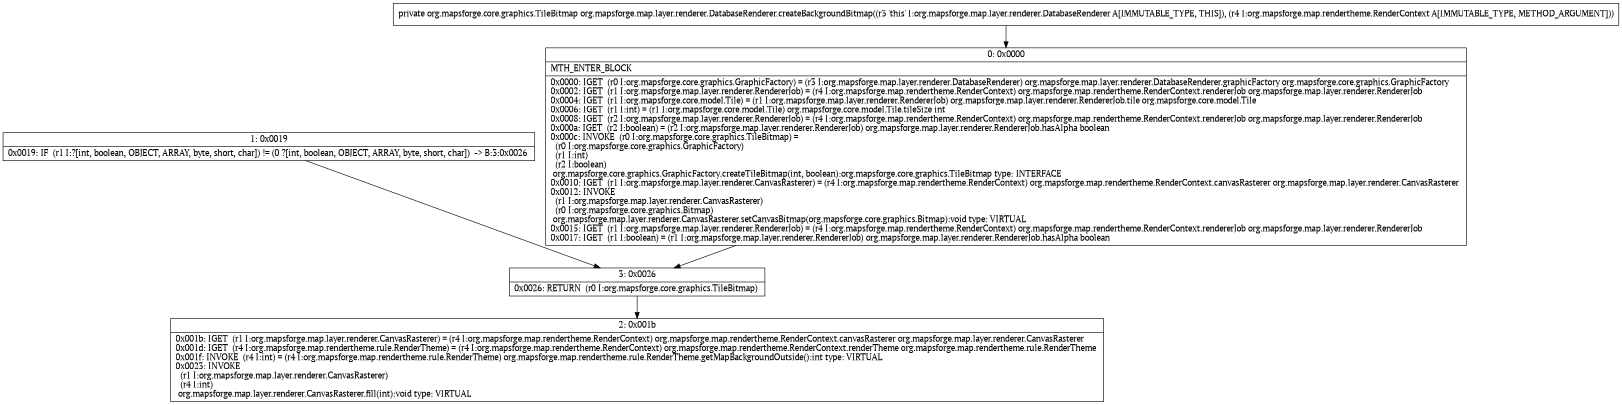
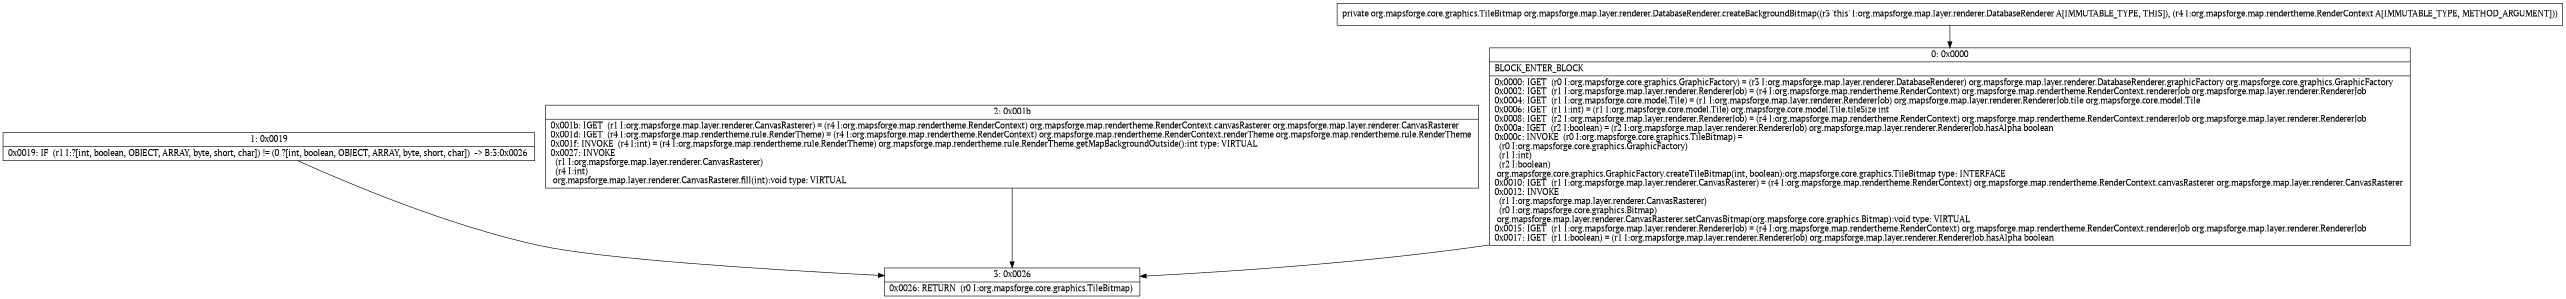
  digraph {
    fontname="PT Serif"
    node [fontname="PT Serif" shape=record]
    edge [fontname="PT Serif"]
-   n1 [label="{0\:\ 0x0000|MTH_ENTER_BLOCK\l|0x0000: IGET  (r0 I:org.mapsforge.core.graphics.GraphicFactory) = (r3 I:org.mapsforge.map.layer.renderer.DatabaseRenderer) org.mapsforge.map.layer.renderer.DatabaseRenderer.graphicFactory org.mapsforge.core.graphics.GraphicFactory \l0x0002: IGET  (r1 I:org.mapsforge.map.layer.renderer.RendererJob) = (r4 I:org.mapsforge.map.rendertheme.RenderContext) org.mapsforge.map.rendertheme.RenderContext.rendererJob org.mapsforge.map.layer.renderer.RendererJob \l0x0004: IGET  (r1 I:org.mapsforge.core.model.Tile) = (r1 I:org.mapsforge.map.layer.renderer.RendererJob) org.mapsforge.map.layer.renderer.RendererJob.tile org.mapsforge.core.model.Tile \l0x0006: IGET  (r1 I:int) = (r1 I:org.mapsforge.core.model.Tile) org.mapsforge.core.model.Tile.tileSize int \l0x0008: IGET  (r2 I:org.mapsforge.map.layer.renderer.RendererJob) = (r4 I:org.mapsforge.map.rendertheme.RenderContext) org.mapsforge.map.rendertheme.RenderContext.rendererJob org.mapsforge.map.layer.renderer.RendererJob \l0x000a: IGET  (r2 I:boolean) = (r2 I:org.mapsforge.map.layer.renderer.RendererJob) org.mapsforge.map.layer.renderer.RendererJob.hasAlpha boolean \l0x000c: INVOKE  (r0 I:org.mapsforge.core.graphics.TileBitmap) = \l  (r0 I:org.mapsforge.core.graphics.GraphicFactory)\l  (r1 I:int)\l  (r2 I:boolean)\l org.mapsforge.core.graphics.GraphicFactory.createTileBitmap(int, boolean):org.mapsforge.core.graphics.TileBitmap type: INTERFACE \l0x0010: IGET  (r1 I:org.mapsforge.map.layer.renderer.CanvasRasterer) = (r4 I:org.mapsforge.map.rendertheme.RenderContext) org.mapsforge.map.rendertheme.RenderContext.canvasRasterer org.mapsforge.map.layer.renderer.CanvasRasterer \l0x0012: INVOKE  \l  (r1 I:org.mapsforge.map.layer.renderer.CanvasRasterer)\l  (r0 I:org.mapsforge.core.graphics.Bitmap)\l org.mapsforge.map.layer.renderer.CanvasRasterer.setCanvasBitmap(org.mapsforge.core.graphics.Bitmap):void type: VIRTUAL \l0x0015: IGET  (r1 I:org.mapsforge.map.layer.renderer.RendererJob) = (r4 I:org.mapsforge.map.rendertheme.RenderContext) org.mapsforge.map.rendertheme.RenderContext.rendererJob org.mapsforge.map.layer.renderer.RendererJob \l0x0017: IGET  (r1 I:boolean) = (r1 I:org.mapsforge.map.layer.renderer.RendererJob) org.mapsforge.map.layer.renderer.RendererJob.hasAlpha boolean \l}"]
+   n1 [label="{0\:\ 0x0000|BLOCK_ENTER_BLOCK\l|0x0000: IGET  (r0 I:org.mapsforge.core.graphics.GraphicFactory) = (r3 I:org.mapsforge.map.layer.renderer.DatabaseRenderer) org.mapsforge.map.layer.renderer.DatabaseRenderer.graphicFactory org.mapsforge.core.graphics.GraphicFactory \l0x0002: IGET  (r1 I:org.mapsforge.map.layer.renderer.RendererJob) = (r4 I:org.mapsforge.map.rendertheme.RenderContext) org.mapsforge.map.rendertheme.RenderContext.rendererJob org.mapsforge.map.layer.renderer.RendererJob \l0x0004: IGET  (r1 I:org.mapsforge.core.model.Tile) = (r1 I:org.mapsforge.map.layer.renderer.RendererJob) org.mapsforge.map.layer.renderer.RendererJob.tile org.mapsforge.core.model.Tile \l0x0006: IGET  (r1 I:int) = (r1 I:org.mapsforge.core.model.Tile) org.mapsforge.core.model.Tile.tileSize int \l0x0008: IGET  (r2 I:org.mapsforge.map.layer.renderer.RendererJob) = (r4 I:org.mapsforge.map.rendertheme.RenderContext) org.mapsforge.map.rendertheme.RenderContext.rendererJob org.mapsforge.map.layer.renderer.RendererJob \l0x000a: IGET  (r2 I:boolean) = (r2 I:org.mapsforge.map.layer.renderer.RendererJob) org.mapsforge.map.layer.renderer.RendererJob.hasAlpha boolean \l0x000c: INVOKE  (r0 I:org.mapsforge.core.graphics.TileBitmap) = \l  (r0 I:org.mapsforge.core.graphics.GraphicFactory)\l  (r1 I:int)\l  (r2 I:boolean)\l org.mapsforge.core.graphics.GraphicFactory.createTileBitmap(int, boolean):org.mapsforge.core.graphics.TileBitmap type: INTERFACE \l0x0010: IGET  (r1 I:org.mapsforge.map.layer.renderer.CanvasRasterer) = (r4 I:org.mapsforge.map.rendertheme.RenderContext) org.mapsforge.map.rendertheme.RenderContext.canvasRasterer org.mapsforge.map.layer.renderer.CanvasRasterer \l0x0012: INVOKE  \l  (r1 I:org.mapsforge.map.layer.renderer.CanvasRasterer)\l  (r0 I:org.mapsforge.core.graphics.Bitmap)\l org.mapsforge.map.layer.renderer.CanvasRasterer.setCanvasBitmap(org.mapsforge.core.graphics.Bitmap):void type: VIRTUAL \l0x0015: IGET  (r1 I:org.mapsforge.map.layer.renderer.RendererJob) = (r4 I:org.mapsforge.map.rendertheme.RenderContext) org.mapsforge.map.rendertheme.RenderContext.rendererJob org.mapsforge.map.layer.renderer.RendererJob \l0x0017: IGET  (r1 I:boolean) = (r1 I:org.mapsforge.map.layer.renderer.RendererJob) org.mapsforge.map.layer.renderer.RendererJob.hasAlpha boolean \l}"]
    n2 [label="{3\:\ 0x0026|0x0026: RETURN  (r0 I:org.mapsforge.core.graphics.TileBitmap) \l}"]
    n3 [label="{1\:\ 0x0019|0x0019: IF  (r1 I:?[int, boolean, OBJECT, ARRAY, byte, short, char]) != (0 ?[int, boolean, OBJECT, ARRAY, byte, short, char])  \-\> B:3:0x0026 \l}"]
-   n4 [label="{2\:\ 0x001b|0x001b: IGET  (r1 I:org.mapsforge.map.layer.renderer.CanvasRasterer) = (r4 I:org.mapsforge.map.rendertheme.RenderContext) org.mapsforge.map.rendertheme.RenderContext.canvasRasterer org.mapsforge.map.layer.renderer.CanvasRasterer \l0x001d: IGET  (r4 I:org.mapsforge.map.rendertheme.rule.RenderTheme) = (r4 I:org.mapsforge.map.rendertheme.RenderContext) org.mapsforge.map.rendertheme.RenderContext.renderTheme org.mapsforge.map.rendertheme.rule.RenderTheme \l0x001f: INVOKE  (r4 I:int) = (r4 I:org.mapsforge.map.rendertheme.rule.RenderTheme) org.mapsforge.map.rendertheme.rule.RenderTheme.getMapBackgroundOutside():int type: VIRTUAL \l0x0023: INVOKE  \l  (r1 I:org.mapsforge.map.layer.renderer.CanvasRasterer)\l  (r4 I:int)\l org.mapsforge.map.layer.renderer.CanvasRasterer.fill(int):void type: VIRTUAL \l}"]
+   n4 [label="{2\:\ 0x001b|0x001b: IGET  (r1 I:org.mapsforge.map.layer.renderer.CanvasRasterer) = (r4 I:org.mapsforge.map.rendertheme.RenderContext) org.mapsforge.map.rendertheme.RenderContext.canvasRasterer org.mapsforge.map.layer.renderer.CanvasRasterer \l0x001d: IGET  (r4 I:org.mapsforge.map.rendertheme.rule.RenderTheme) = (r4 I:org.mapsforge.map.rendertheme.RenderContext) org.mapsforge.map.rendertheme.RenderContext.renderTheme org.mapsforge.map.rendertheme.rule.RenderTheme \l0x001f: INVOKE  (r4 I:int) = (r4 I:org.mapsforge.map.rendertheme.rule.RenderTheme) org.mapsforge.map.rendertheme.rule.RenderTheme.getMapBackgroundOutside():int type: VIRTUAL \l0x0027: INVOKE  \l  (r1 I:org.mapsforge.map.layer.renderer.CanvasRasterer)\l  (r4 I:int)\l org.mapsforge.map.layer.renderer.CanvasRasterer.fill(int):void type: VIRTUAL \l}"]
    n5 [label="{private org.mapsforge.core.graphics.TileBitmap org.mapsforge.map.layer.renderer.DatabaseRenderer.createBackgroundBitmap((r3 'this' I:org.mapsforge.map.layer.renderer.DatabaseRenderer A[IMMUTABLE_TYPE, THIS]), (r4 I:org.mapsforge.map.rendertheme.RenderContext A[IMMUTABLE_TYPE, METHOD_ARGUMENT])) }"]
    n1 -> n2
    n3 -> n2
-   n2 -> n4
+   n4 -> n2
    n5 -> n1
  }
